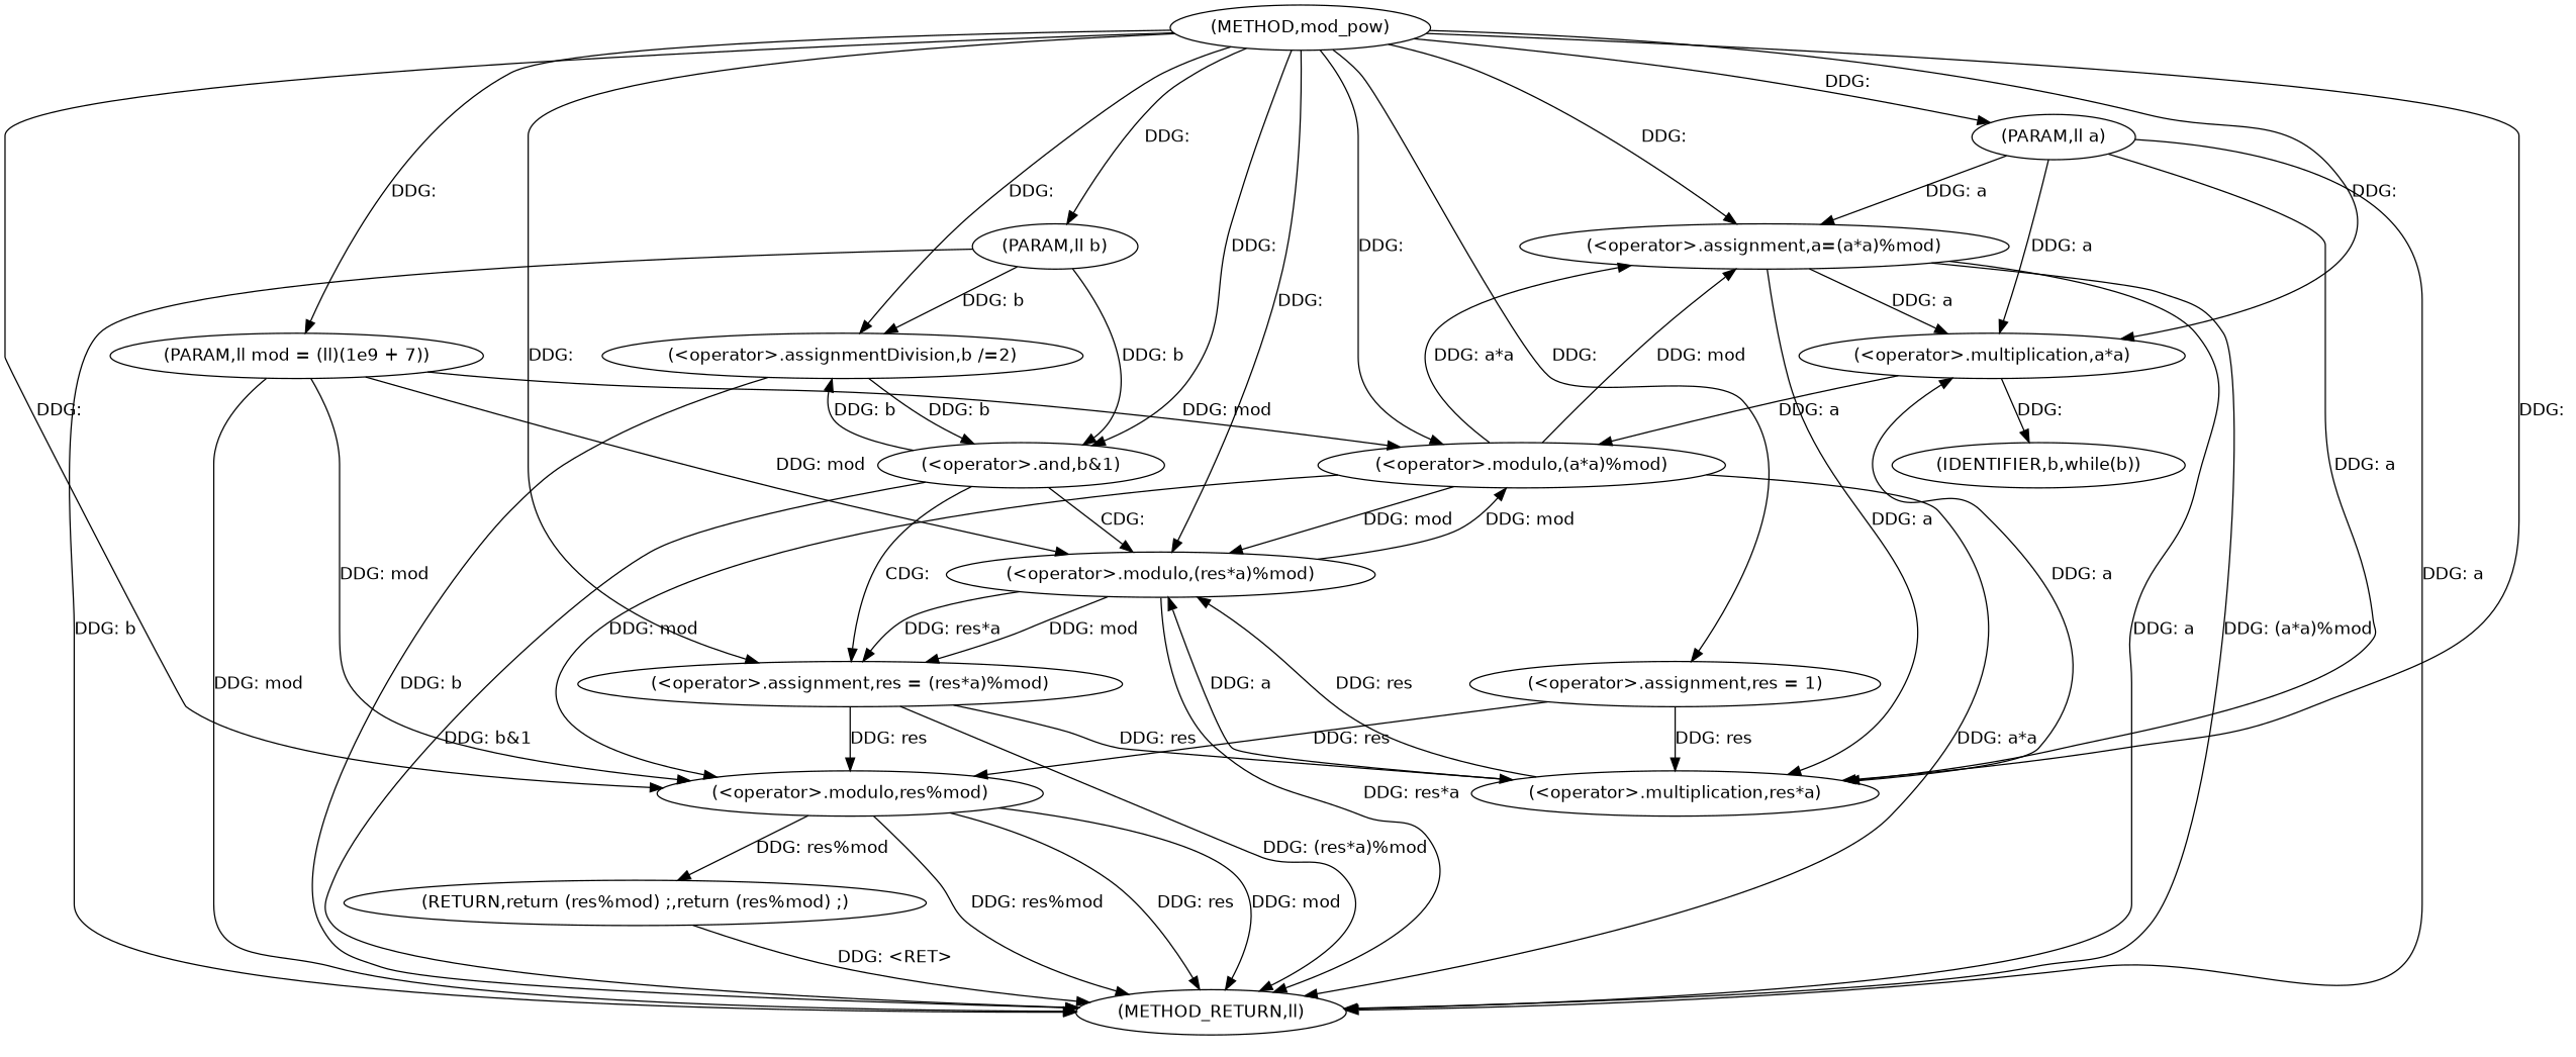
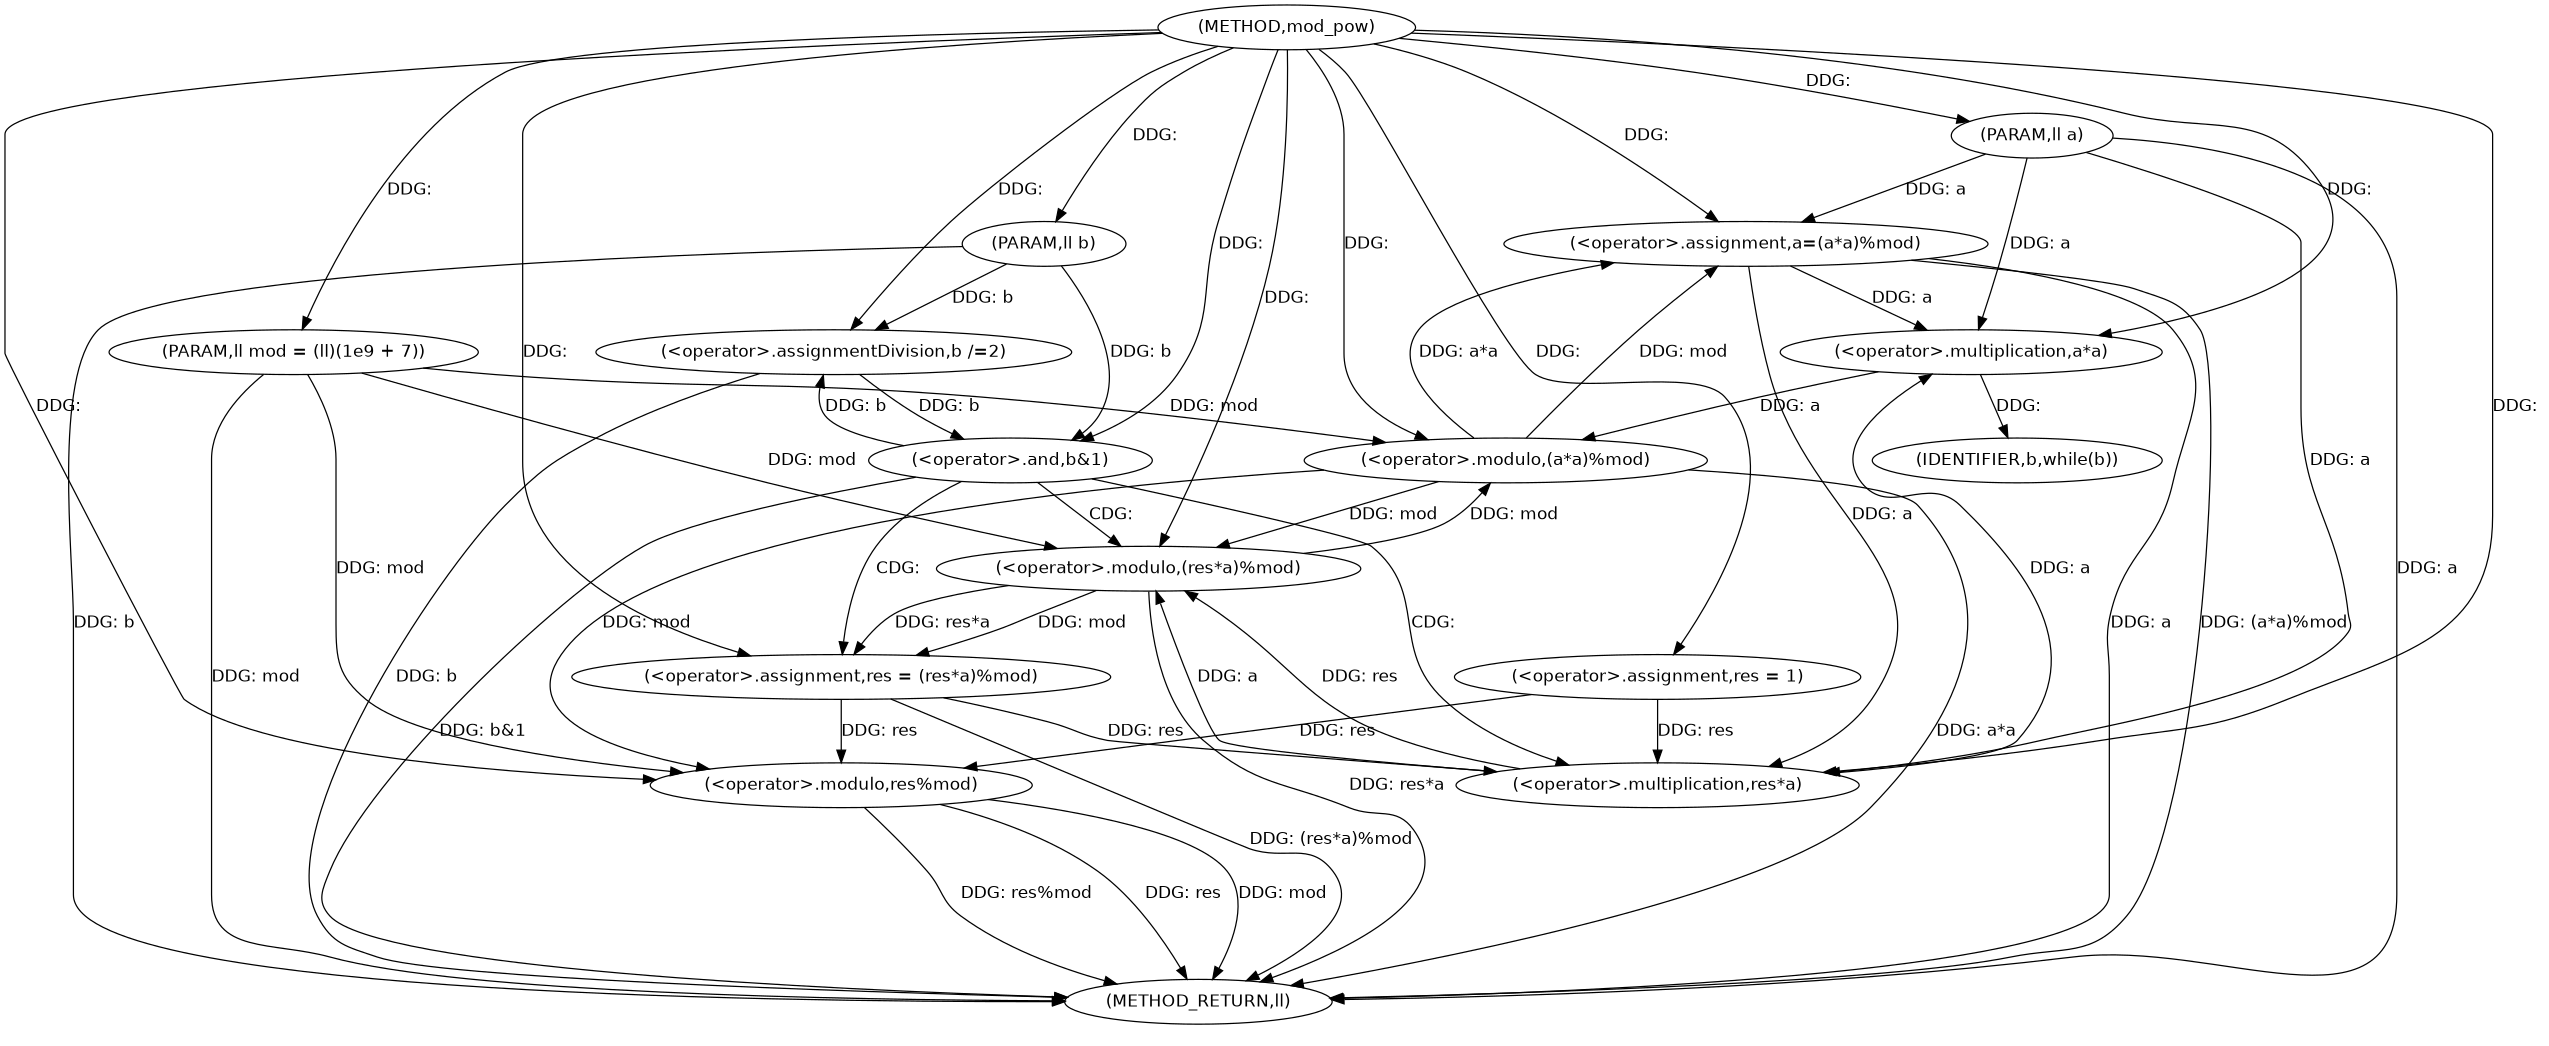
  digraph {
    fontname="DejaVu Sans"
    node [fontname="DejaVu Sans"]
    edge [fontname="DejaVu Sans"]
    n1 [label="(METHOD,mod_pow)"]
    n2 [label="(PARAM,ll a)"]
    n3 [label="(PARAM,ll b)"]
    n4 [label="(PARAM,ll mod = (ll)(1e9 + 7))"]
    n5 [label="(<operator>.assignment,res = 1)"]
    n6 [label="(<operator>.modulo,res%mod)"]
    n7 [label="(<operator>.assignmentDivision,b /=2)"]
    n8 [label="(<operator>.assignment,a=(a*a)%mod)"]
    n9 [label="(<operator>.and,b&1)"]
    n10 [label="(<operator>.assignment,res = (res*a)%mod)"]
    n11 [label="(<operator>.modulo,(a*a)%mod)"]
    n12 [label="(<operator>.multiplication,a*a)"]
    n13 [label="(<operator>.modulo,(res*a)%mod)"]
    n14 [label="(<operator>.multiplication,res*a)"]
    n15 [label="(METHOD_RETURN,ll)"]
    n16 [label="(IDENTIFIER,b,while(b))"]
-   n17 [label="(RETURN,return (res%mod) ;,return (res%mod) ;)"]
    n1 -> n2 [label="DDG: "]
    n1 -> n3 [label="DDG: "]
    n1 -> n4 [label="DDG: "]
    n1 -> n5 [label="DDG: "]
    n1 -> n6 [label="DDG: "]
    n1 -> n7 [label="DDG: "]
    n1 -> n8 [label="DDG: "]
    n1 -> n9 [label="DDG: "]
    n1 -> n10 [label="DDG: "]
    n1 -> n11 [label="DDG: "]
    n1 -> n12 [label="DDG: "]
    n1 -> n13 [label="DDG: "]
    n1 -> n14 [label="DDG: "]
    n2 -> n8 [label="DDG: a"]
    n2 -> n12 [label="DDG: a"]
    n2 -> n14 [label="DDG: a"]
    n2 -> n15 [label="DDG: a"]
    n3 -> n7 [label="DDG: b"]
    n3 -> n9 [label="DDG: b"]
    n3 -> n15 [label="DDG: b"]
    n4 -> n6 [label="DDG: mod"]
    n4 -> n11 [label="DDG: mod"]
    n4 -> n13 [label="DDG: mod"]
    n4 -> n15 [label="DDG: mod"]
    n5 -> n6 [label="DDG: res"]
    n5 -> n14 [label="DDG: res"]
    n6 -> n15 [label="DDG: res"]
    n6 -> n15 [label="DDG: mod"]
    n6 -> n15 [label="DDG: res%mod"]
-   n6 -> n17 [label="DDG: res%mod"]
    n7 -> n9 [label="DDG: b"]
    n7 -> n15 [label="DDG: b"]
    n8 -> n12 [label="DDG: a"]
    n8 -> n14 [label="DDG: a"]
    n8 -> n15 [label="DDG: a"]
    n8 -> n15 [label="DDG: (a*a)%mod"]
    n9 -> n7 [label="DDG: b"]
    n9 -> n10 [label="CDG: "]
    n9 -> n13 [label="CDG: "]
+   n9 -> n14 [label="CDG: "]
    n9 -> n15 [label="DDG: b&1"]
    n10 -> n6 [label="DDG: res"]
    n10 -> n14 [label="DDG: res"]
    n10 -> n15 [label="DDG: (res*a)%mod"]
    n11 -> n6 [label="DDG: mod"]
    n11 -> n8 [label="DDG: mod"]
    n11 -> n8 [label="DDG: a*a"]
    n11 -> n13 [label="DDG: mod"]
    n11 -> n15 [label="DDG: a*a"]
    n12 -> n11 [label="DDG: a"]
    n12 -> n16 [label="DDG: "]
    n13 -> n10 [label="DDG: res*a"]
    n13 -> n10 [label="DDG: mod"]
    n13 -> n11 [label="DDG: mod"]
    n13 -> n15 [label="DDG: res*a"]
    n14 -> n12 [label="DDG: a"]
    n14 -> n13 [label="DDG: res"]
    n14 -> n13 [label="DDG: a"]
-   n17 -> n15 [label="DDG: <RET>"]
  }
